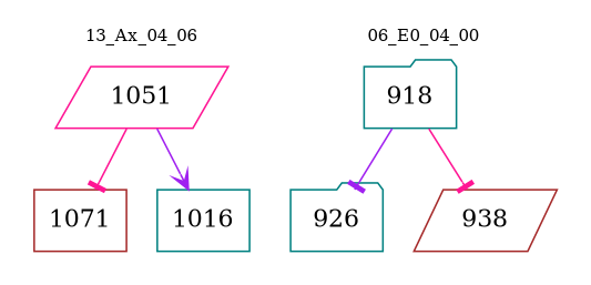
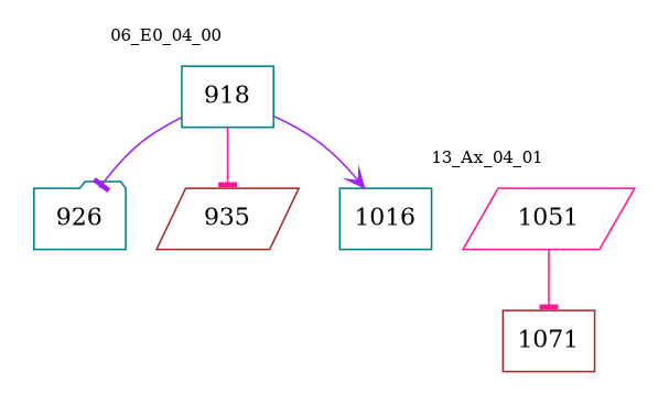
  digraph {
    node [color=teal shape=parallelogram]
    edge [arrowhead=tee color=deeppink]
    n1 [color=deeppink label=1051]
    n2 [color=brown label=1071 shape=box]
    n3 [label=1016 shape=box]
-   n4 [label=918 shape=folder]
+   n4 [label=918 shape=box]
    n5 [label=926 shape=folder]
-   n6 [color=brown label=938]
+   n6 [color=brown label=935]
    subgraph cluster_1 {
      color=white
      fontsize=10
-     label="13_Ax_04_06"
+     label="13_Ax_04_01"
      n1
      n2
      n3
    }
    subgraph cluster_2 {
      color=white
      fontsize=10
      label="06_E0_04_00"
      n4
      n5
      n6
    }
    n1 -> n2
-   n1 -> n3 [arrowhead=vee color=purple]
+   n4 -> n3 [arrowhead=vee color=purple]
    n4 -> n5 [color=purple]
    n4 -> n6
  }
